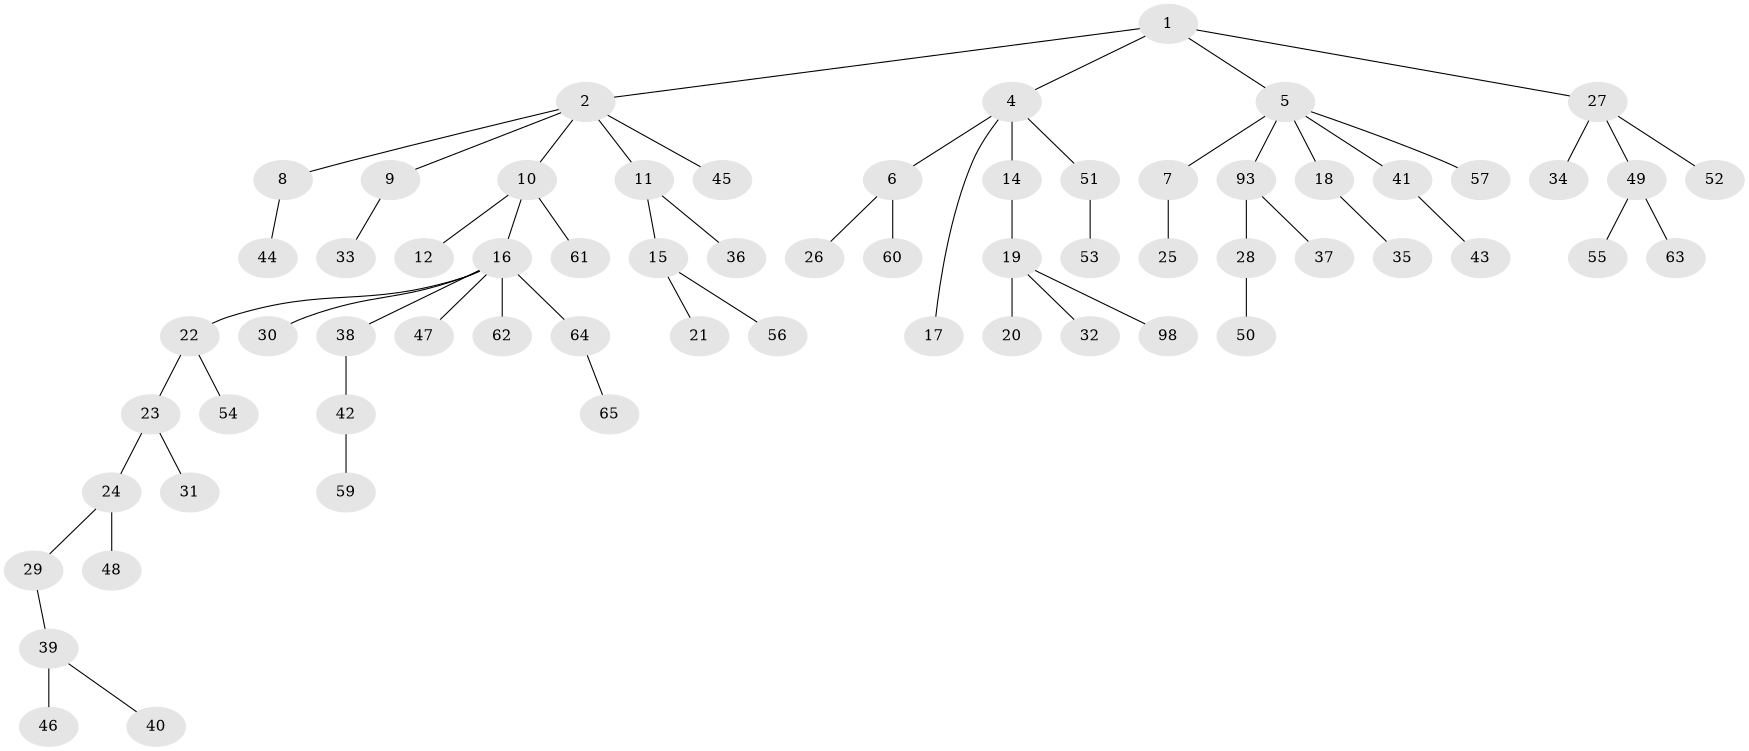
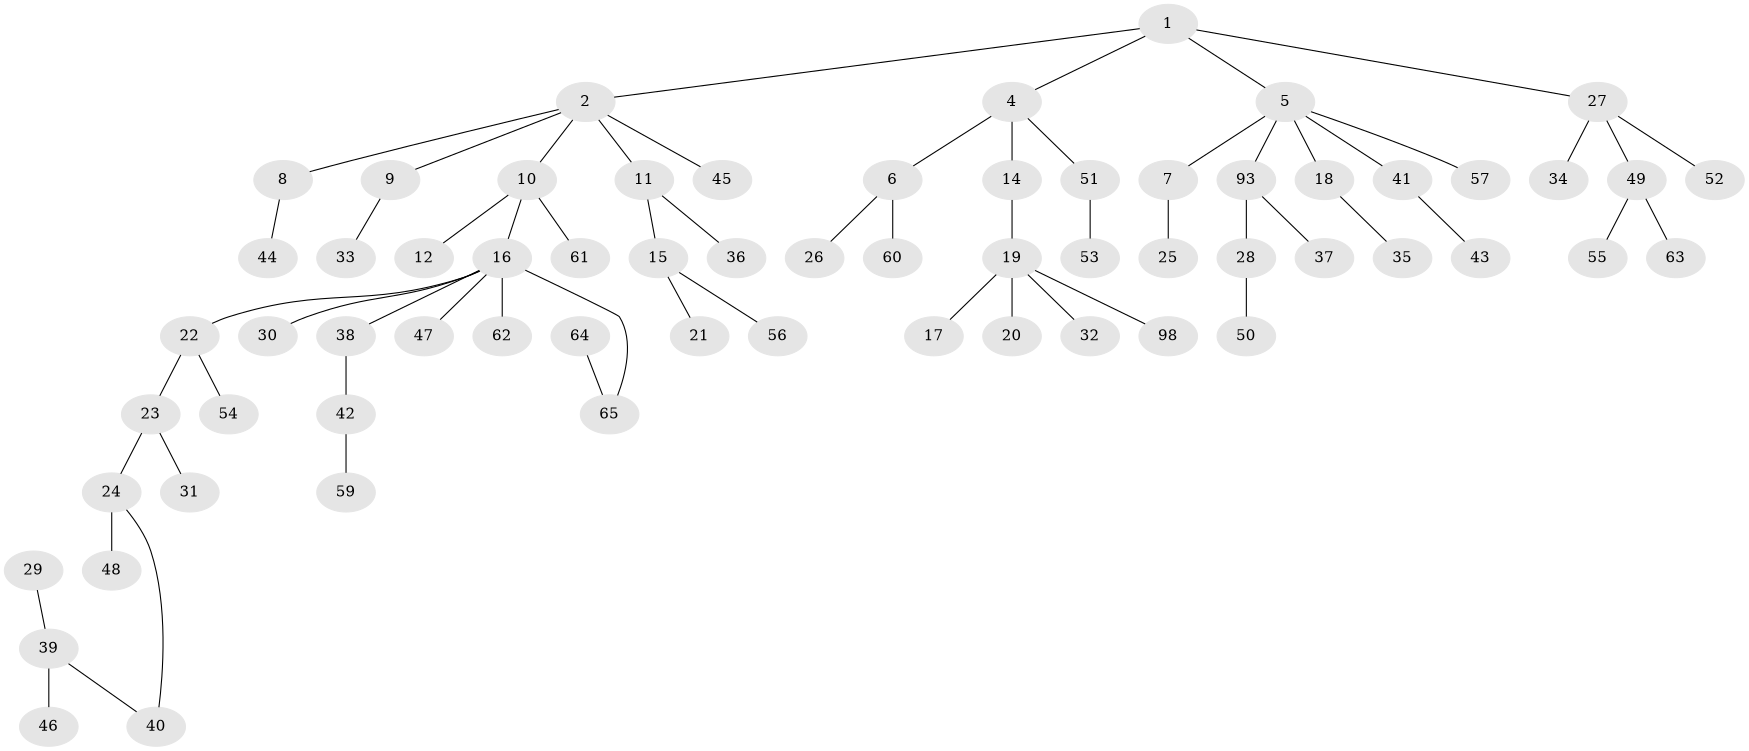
  graph {
    node [color=gray90 style=filled]
    1
    2
    4
    5
    27
    8
    9
    10
    11
    45
    6
    14
    17
    51
    7
    n16 [label=93]
    18
    41
    57
    34
    49
    52
    44
    33
    12
    16
    61
    15
    36
    26
    60
    19
    53
    25
    28
    37
    35
    43
    22
    30
    38
    47
    62
    64
    21
    56
    50
    20
    32
    n50 [label=98]
    23
    54
    42
    65
    24
    31
    29
    48
    39
    55
    63
    40
    46
    59
    1 -- 2
    1 -- 4
    1 -- 5
    1 -- 27
    2 -- 8
    2 -- 9
    2 -- 10
    2 -- 11
    2 -- 45
    4 -- 6
    4 -- 14
-   4 -- 17
+   19 -- 17
    4 -- 51
    5 -- 7
    5 -- n16
    5 -- 18
    5 -- 41
    5 -- 57
    27 -- 34
    27 -- 49
    27 -- 52
    8 -- 44
    9 -- 33
    10 -- 12
    10 -- 16
    10 -- 61
    11 -- 15
    11 -- 36
    6 -- 26
    6 -- 60
    14 -- 19
    51 -- 53
    7 -- 25
    n16 -- 28
    n16 -- 37
    18 -- 35
    41 -- 43
    49 -- 55
    49 -- 63
    16 -- 22
    16 -- 30
    16 -- 38
    16 -- 47
    16 -- 62
-   16 -- 64
+   16 -- 65
    15 -- 21
    15 -- 56
    19 -- 20
    19 -- 32
    19 -- n50
    28 -- 50
    22 -- 23
    22 -- 54
    38 -- 42
    64 -- 65
    23 -- 24
    23 -- 31
    42 -- 59
-   24 -- 29
+   24 -- 40
    24 -- 48
    29 -- 39
    39 -- 40
    39 -- 46
  }
